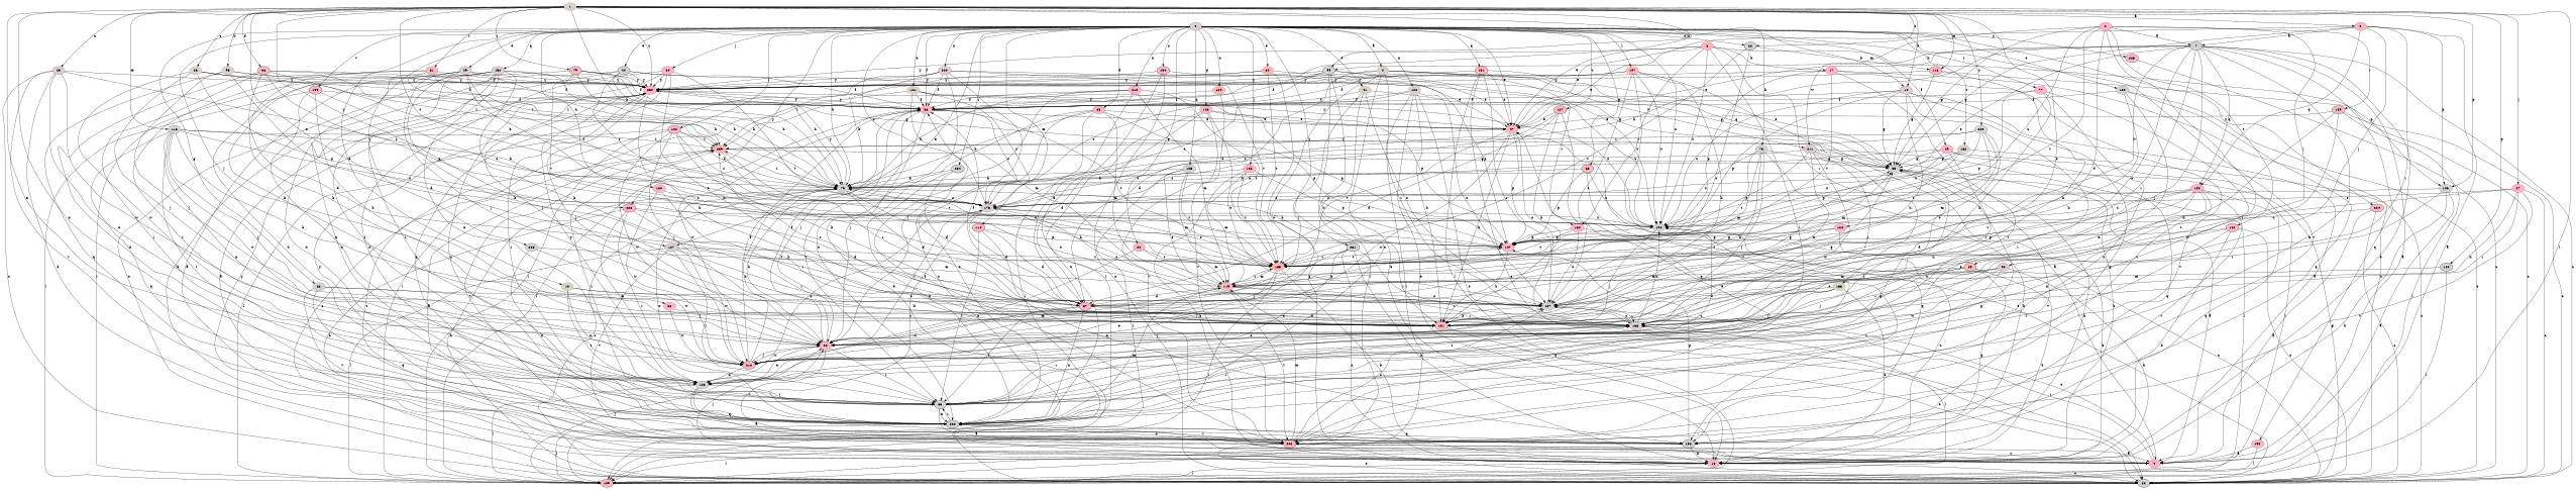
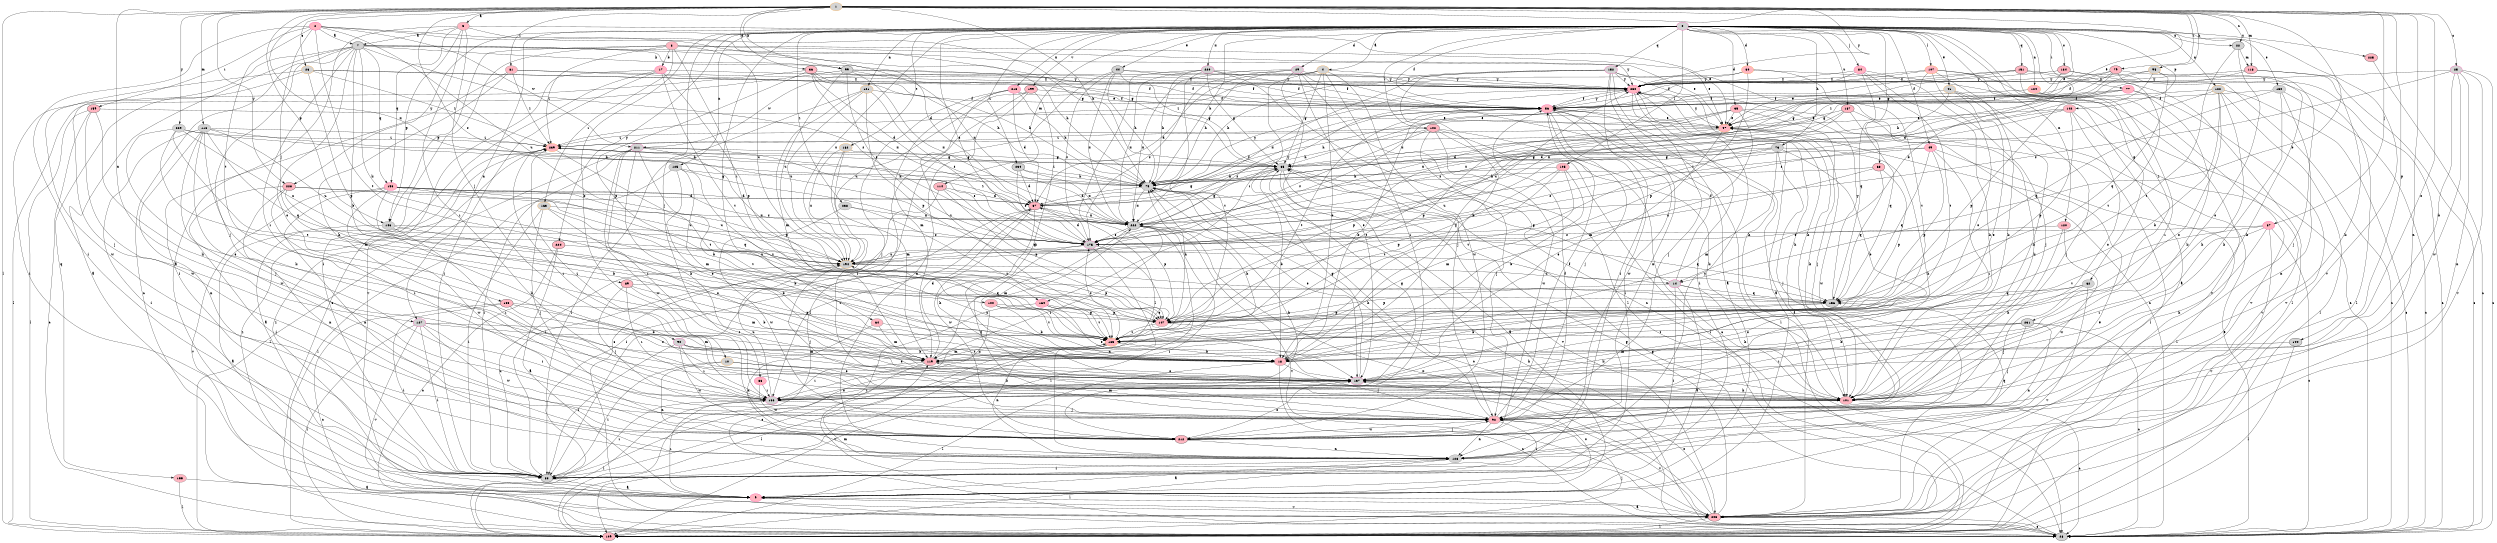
  strict digraph {
    node [color=black fillcolor=lightpink style=filled]
    0 [color=deeppink fillcolor=lightgrey]
    4 [color=darkorange fillcolor=lightgrey]
    10 [color=darkorange fillcolor=lightgrey]
    14 [color=deeppink fillcolor=lightgrey]
    22 [fillcolor=lightgrey]
    29 [color=deeppink fillcolor=lightgrey]
    30 [color=darkorange]
    35 [color=gray40]
    41 [color=darkorange fillcolor=lightgrey]
    44 [fillcolor=lightgrey]
    47 [color=darkorange]
    49 [color=deeppink]
    56 [color=deeppink]
    62 [color=gray40 fillcolor=lightgrey]
    63
    64 [color=gray40]
    73 [color=gray40 fillcolor=lightgrey]
    75 [color=gray40 fillcolor=lightgrey]
    77 [color=deeppink]
    84 [color=deeppink]
    86 [color=deeppink]
    102
    105 [color=gray40]
    107 [color=darkorange]
    114
    120 [color=gray40]
    121 [color=darkorange fillcolor=lightgrey]
    122 [color=darkorange fillcolor=lightgrey]
    124 [color=darkorange]
    125 [color=gray40 fillcolor=lightgrey]
    127 [color=deeppink fillcolor=lightgrey]
    130 [color=gray40 fillcolor=lightgrey]
    134
    142 [color=gray40]
    151
    152 [color=deeppink fillcolor=lightgrey]
    175 [color=deeppink fillcolor=lightgrey]
    182 [color=darkorange fillcolor=lightgrey]
    187
    194 [color=darkorange fillcolor=lightgrey]
    199
    203
    218 [color=deeppink]
    220 [color=deeppink fillcolor=lightgrey]
    224
    225
    228
    231 [fillcolor=lightgrey]
    234 [fillcolor=lightgrey]
    238 [color=gray40 fillcolor=lightgrey]
    230 [color=deeppink]
    37
    65 [color=gray40 fillcolor=lightgrey]
    211 [color=deeppink fillcolor=lightgrey]
    164 [color=deeppink]
    18 [color=gray40]
    166 [color=deeppink fillcolor=lightgrey]
    212
    128 [color=gray40 fillcolor=lightgrey]
    137 [color=deeppink fillcolor=lightgrey]
    83 [fillcolor=lightgrey]
    101 [color=gray40]
    9 [color=deeppink]
    147 [color=gray40]
    156 [fillcolor=lightgrey]
    118
    185 [color=darkorange]
    109
    222 [fillcolor=lightgrey]
    92 [color=gray40]
    239 [color=darkorange]
    28 [fillcolor=lightgrey]
    119 [color=gray40]
    1 [color=darkorange fillcolor=lightgrey]
    5 [color=gray40]
    25 [color=deeppink fillcolor=lightgrey]
    26 [color=darkorange fillcolor=lightgrey]
    36
    79
    81 [color=gray40]
    87 [color=deeppink]
    95 [color=darkorange fillcolor=lightgrey]
    99 [fillcolor=lightgrey]
    116 [color=gray40 fillcolor=lightgrey]
    144 [fillcolor=lightgrey]
    146 [color=gray40 fillcolor=lightgrey]
    229 [color=gray40 fillcolor=lightgrey]
    7 [fillcolor=lightgrey]
    90 [color=deeppink fillcolor=lightgrey]
    153 [color=deeppink]
    2 [color=deeppink]
    89
    159
    183
    100 [color=gray40]
    155 [color=gray40]
    3 [color=gray40]
    17 [color=deeppink]
    163 [color=darkorange fillcolor=lightgrey]
    0 -> 4 [label=a]
    0 -> 10 [label=b]
    0 -> 14 [label=b]
    0 -> 22 [label=c]
    0 -> 29 [label=d]
    0 -> 30 [label=d]
    0 -> 35 [label=d]
    0 -> 41 [label=e]
    0 -> 44 [label=e]
    0 -> 47 [label=e]
    0 -> 49 [label=f]
    0 -> 56 [label=f]
    0 -> 62 [label=g]
    0 -> 63 [label=g]
    0 -> 64 [label=g]
    0 -> 73 [label=h]
    0 -> 75 [label=h]
    0 -> 77 [label=i]
    0 -> 84 [label=j]
    0 -> 86 [label=j]
    0 -> 102 [label=l]
    0 -> 105 [label=l]
    0 -> 107 [label=l]
    0 -> 114 [label=m]
    0 -> 120 [label=n]
    0 -> 121 [label=n]
    0 -> 122 [label=n]
    0 -> 124 [label=n]
    0 -> 125 [label=n]
    0 -> 127 [label=n]
    0 -> 130 [label=o]
    0 -> 134 [label=o]
    0 -> 142 [label=p]
    0 -> 151 [label=q]
    0 -> 152 [label=q]
    0 -> 175 [label=s]
    0 -> 182 [label=t]
    0 -> 187 [label=u]
    0 -> 194 [label=u]
    0 -> 199 [label=v]
    0 -> 203 [label=v]
    0 -> 218 [label=x]
    0 -> 220 [label=x]
    0 -> 224 [label=y]
    0 -> 225 [label=y]
    0 -> 228 [label=y]
    0 -> 231 [label=z]
    0 -> 234 [label=z]
    0 -> 238 [label=z]
    4 -> 230 [label=y]
    4 -> 37 [label=d]
    4 -> 65 [label=g]
    4 -> 211 [label=w]
    4 -> 164 [label=r]
    4 -> 18 [label=b]
    4 -> 166 [label=r]
    4 -> 212 [label=w]
    10 -> 128 [label=n]
    10 -> 137 [label=o]
    10 -> 83 [label=i]
    10 -> 101 [label=k]
    14 -> 56 [label=f]
-   14 -> 194 [label=u]
+   194 -> 14 [label=u]
    14 -> 65 [label=g]
    14 -> 83 [label=i]
    14 -> 101 [label=k]
    14 -> 9 [label=a]
    14 -> 147 [label=p]
    14 -> 156 [label=q]
    22 -> 137 [label=o]
    22 -> 118 [label=m]
    22 -> 185 [label=t]
    29 -> 75 [label=h]
    29 -> 175 [label=s]
    29 -> 230 [label=y]
    29 -> 137 [label=o]
    29 -> 101 [label=k]
    29 -> 109 [label=l]
    29 -> 222 [label=x]
    29 -> 92 [label=j]
    30 -> 230 [label=y]
    30 -> 147 [label=p]
    30 -> 185 [label=t]
    30 -> 239 [label=z]
    30 -> 28 [label=c]
    35 -> 47 [label=e]
    35 -> 75 [label=h]
    35 -> 147 [label=p]
    35 -> 109 [label=l]
    35 -> 222 [label=x]
    35 -> 92 [label=j]
    35 -> 119 [label=m]
    41 -> 56 [label=f]
    41 -> 194 [label=u]
    41 -> 137 [label=o]
    41 -> 101 [label=k]
    41 -> 92 [label=j]
    44 -> 56 [label=f]
    44 -> 75 [label=h]
    44 -> 175 [label=s]
    44 -> 230 [label=y]
    44 -> 65 [label=g]
    44 -> 83 [label=i]
    44 -> 222 [label=x]
    47 -> 230 [label=y]
    47 -> 212 [label=w]
    47 -> 137 [label=o]
    47 -> 101 [label=k]
    47 -> 147 [label=p]
    47 -> 185 [label=t]
    47 -> 239 [label=z]
    49 -> 175 [label=s]
    49 -> 65 [label=g]
    49 -> 166 [label=r]
    49 -> 147 [label=p]
    49 -> 156 [label=q]
    49 -> 109 [label=l]
    56 -> 47 [label=e]
    56 -> 175 [label=s]
    56 -> 230 [label=y]
    56 -> 18 [label=b]
    56 -> 212 [label=w]
    56 -> 83 [label=i]
    56 -> 185 [label=t]
    56 -> 109 [label=l]
    56 -> 92 [label=j]
    62 -> 203 [label=v]
    62 -> 137 [label=o]
    62 -> 156 [label=q]
    62 -> 92 [label=j]
    63 -> 75 [label=h]
    63 -> 194 [label=u]
    63 -> 147 [label=p]
    63 -> 156 [label=q]
    64 -> 128 [label=n]
    64 -> 185 [label=t]
    64 -> 119 [label=m]
    73 -> 194 [label=u]
    73 -> 65 [label=g]
    73 -> 18 [label=b]
    73 -> 101 [label=k]
    73 -> 185 [label=t]
    73 -> 92 [label=j]
    73 -> 119 [label=m]
-   75 -> 175 [label=s]
+   234 -> 175 [label=s]
    75 -> 230 [label=y]
    75 -> 37 [label=d]
    75 -> 137 [label=o]
    75 -> 222 [label=x]
    75 -> 239 [label=z]
    75 -> 28 [label=c]
    77 -> 56 [label=f]
    77 -> 203 [label=v]
    77 -> 101 [label=k]
    77 -> 147 [label=p]
    77 -> 222 [label=x]
    84 -> 230 [label=y]
    84 -> 101 [label=k]
    84 -> 156 [label=q]
    84 -> 185 [label=t]
    84 -> 222 [label=x]
    84 -> 92 [label=j]
    86 -> 166 [label=r]
    86 -> 212 [label=w]
    102 -> 75 [label=h]
    102 -> 175 [label=s]
    102 -> 212 [label=w]
    102 -> 101 [label=k]
    102 -> 109 [label=l]
    102 -> 92 [label=j]
    102 -> 239 [label=z]
    102 -> 28 [label=c]
    105 -> 75 [label=h]
    105 -> 18 [label=b]
    105 -> 147 [label=p]
    105 -> 185 [label=t]
    105 -> 119 [label=m]
    107 -> 56 [label=f]
    107 -> 194 [label=u]
    107 -> 203 [label=v]
    107 -> 230 [label=y]
    107 -> 137 [label=o]
    107 -> 101 [label=k]
    107 -> 9 [label=a]
    114 -> 37 [label=d]
    114 -> 83 [label=i]
    114 -> 147 [label=p]
    114 -> 156 [label=q]
    120 -> 175 [label=s]
    120 -> 212 [label=w]
    120 -> 101 [label=k]
    121 -> 56 [label=f]
    121 -> 175 [label=s]
    121 -> 194 [label=u]
    121 -> 147 [label=p]
    121 -> 109 [label=l]
    121 -> 119 [label=m]
    122 -> 56 [label=f]
    122 -> 175 [label=s]
    122 -> 18 [label=b]
    122 -> 137 [label=o]
    122 -> 101 [label=k]
    122 -> 109 [label=l]
    122 -> 28 [label=c]
    124 -> 56 [label=f]
    124 -> 203 [label=v]
    125 -> 75 [label=h]
    125 -> 137 [label=o]
    125 -> 185 [label=t]
    125 -> 109 [label=l]
    125 -> 119 [label=m]
    127 -> 203 [label=v]
    127 -> 166 [label=r]
    127 -> 212 [label=w]
    127 -> 83 [label=i]
    127 -> 185 [label=t]
    127 -> 109 [label=l]
    127 -> 119 [label=m]
    130 -> 56 [label=f]
    130 -> 128 [label=n]
    130 -> 101 [label=k]
    130 -> 156 [label=q]
    130 -> 28 [label=c]
    134 -> 47 [label=e]
    134 -> 230 [label=y]
    134 -> 109 [label=l]
    134 -> 28 [label=c]
    142 -> 47 [label=e]
    142 -> 203 [label=v]
    142 -> 37 [label=d]
    142 -> 137 [label=o]
    142 -> 147 [label=p]
-   142 -> 222 [label=x]
+   142 -> 222 [label=i]
    151 -> 47 [label=e]
    151 -> 230 [label=y]
    151 -> 65 [label=e]
    151 -> 166 [label=r]
    151 -> 109 [label=l]
    151 -> 28 [label=c]
    152 -> 75 [label=h]
    152 -> 230 [label=y]
    152 -> 18 [label=b]
    152 -> 128 [label=n]
    152 -> 83 [label=i]
    152 -> 101 [label=k]
    152 -> 9 [label=a]
    152 -> 222 [label=x]
    152 -> 28 [label=c]
    175 -> 194 [label=u]
    175 -> 37 [label=d]
    175 -> 128 [label=n]
    175 -> 137 [label=o]
    175 -> 92 [label=j]
    182 -> 194 [label=u]
    182 -> 65 [label=g]
    182 -> 28 [label=c]
    182 -> 119 [label=m]
    187 -> 47 [label=e]
    187 -> 175 [label=s]
    187 -> 37 [label=d]
    187 -> 101 [label=k]
    187 -> 156 [label=q]
    194 -> 147 [label=p]
    194 -> 92 [label=j]
    199 -> 56 [label=f]
    199 -> 194 [label=u]
    199 -> 128 [label=n]
    199 -> 101 [label=k]
    199 -> 109 [label=l]
    203 -> 47 [label=e]
    203 -> 56 [label=f]
    203 -> 65 [label=g]
    203 -> 137 [label=o]
    203 -> 9 [label=a]
    203 -> 109 [label=l]
    203 -> 222 [label=x]
    203 -> 239 [label=z]
    203 -> 28 [label=c]
    203 -> 119 [label=m]
    218 -> 56 [label=f]
    218 -> 75 [label=h]
    218 -> 37 [label=d]
    218 -> 185 [label=t]
    218 -> 92 [label=j]
    218 -> 119 [label=m]
    220 -> 56 [label=f]
    220 -> 75 [label=h]
    220 -> 230 [label=y]
    220 -> 65 [label=g]
    220 -> 185 [label=t]
    220 -> 109 [label=l]
    220 -> 222 [label=x]
    220 -> 28 [label=c]
    224 -> 194 [label=u]
    224 -> 9 [label=a]
    224 -> 28 [label=c]
    225 -> 28 [label=c]
    228 -> 194 [label=u]
    228 -> 37 [label=d]
    228 -> 18 [label=b]
    228 -> 166 [label=r]
    228 -> 128 [label=n]
    228 -> 83 [label=i]
    231 -> 18 [label=b]
    231 -> 166 [label=r]
    231 -> 128 [label=n]
    231 -> 185 [label=t]
    231 -> 92 [label=j]
    231 -> 28 [label=c]
    234 -> 75 [label=h]
    234 -> 37 [label=d]
    234 -> 222 [label=x]
    238 -> 212 [label=w]
    238 -> 185 [label=t]
    238 -> 222 [label=x]
    230 -> 56 [label=f]
    230 -> 83 [label=i]
    230 -> 101 [label=k]
    230 -> 9 [label=a]
    230 -> 92 [label=j]
    37 -> 56 [label=f]
    37 -> 65 [label=g]
    37 -> 166 [label=r]
    37 -> 212 [label=w]
    37 -> 83 [label=i]
    37 -> 101 [label=k]
    37 -> 147 [label=p]
    37 -> 222 [label=x]
    65 -> 75 [label=h]
    65 -> 203 [label=v]
    65 -> 18 [label=b]
    65 -> 9 [label=a]
    211 -> 175 [label=s]
    211 -> 65 [label=g]
    211 -> 18 [label=b]
    211 -> 166 [label=r]
    211 -> 212 [label=w]
    211 -> 83 [label=i]
    211 -> 101 [label=k]
    211 -> 147 [label=p]
    211 -> 109 [label=l]
    164 -> 137 [label=o]
    164 -> 147 [label=p]
    164 -> 185 [label=t]
    164 -> 28 [label=c]
    18 -> 194 [label=u]
    18 -> 230 [label=y]
    18 -> 109 [label=l]
    18 -> 92 [label=j]
    18 -> 28 [label=c]
    166 -> 194 [label=u]
    166 -> 65 [label=g]
    166 -> 137 [label=o]
    166 -> 109 [label=l]
    166 -> 92 [label=j]
    212 -> 56 [label=f]
    212 -> 75 [label=h]
    212 -> 128 [label=n]
    212 -> 137 [label=o]
    212 -> 92 [label=j]
    128 -> 230 [label=y]
    128 -> 83 [label=i]
    128 -> 9 [label=a]
    128 -> 156 [label=q]
    128 -> 109 [label=l]
    137 -> 65 [label=g]
    137 -> 166 [label=r]
    137 -> 101 [label=k]
    83 -> 194 [label=u]
    83 -> 166 [label=r]
    83 -> 9 [label=a]
    83 -> 222 [label=x]
    101 -> 239 [label=z]
    101 -> 28 [label=c]
    9 -> 203 [label=v]
    9 -> 166 [label=r]
    9 -> 137 [label=o]
    9 -> 239 [label=z]
    147 -> 75 [label=h]
    147 -> 101 [label=k]
    147 -> 185 [label=t]
    156 -> 230 [label=y]
    156 -> 18 [label=b]
    156 -> 147 [label=p]
    118 -> 230 [label=y]
    118 -> 65 [label=g]
    118 -> 101 [label=k]
    118 -> 28 [label=c]
    185 -> 175 [label=s]
    185 -> 18 [label=b]
    185 -> 128 [label=n]
    185 -> 109 [label=l]
    185 -> 119 [label=m]
    109 -> 92 [label=j]
    222 -> 175 [label=s]
    222 -> 203 [label=v]
    222 -> 230 [label=y]
    222 -> 65 [label=g]
    222 -> 166 [label=r]
    222 -> 83 [label=i]
    222 -> 156 [label=q]
    222 -> 109 [label=l]
    222 -> 239 [label=z]
    222 -> 119 [label=m]
    92 -> 56 [label=f]
    92 -> 75 [label=h]
    92 -> 203 [label=v]
    92 -> 212 [label=w]
    92 -> 128 [label=n]
    92 -> 83 [label=i]
    92 -> 119 [label=m]
    239 -> 65 [label=g]
    239 -> 166 [label=r]
    239 -> 9 [label=a]
    239 -> 185 [label=t]
    28 -> 47 [label=e]
    28 -> 75 [label=h]
    28 -> 65 [label=g]
    119 -> 75 [label=h]
    119 -> 203 [label=v]
    119 -> 37 [label=d]
    119 -> 166 [label=r]
    119 -> 137 [label=o]
    119 -> 185 [label=t]
    1 -> 14 [label=b]
    1 -> 22 [label=c]
    1 -> 47 [label=e]
    1 -> 75 [label=h]
    1 -> 127 [label=n]
    1 -> 175 [label=s]
    1 -> 228 [label=y]
    1 -> 230 [label=y]
    1 -> 128 [label=n]
    1 -> 137 [label=o]
    1 -> 118 [label=m]
    1 -> 109 [label=l]
    1 -> 222 [label=x]
    1 -> 5 [label=a]
    1 -> 25 [label=c]
    1 -> 26 [label=c]
    1 -> 36 [label=d]
    1 -> 79 [label=i]
    1 -> 81 [label=i]
    1 -> 87 [label=j]
    1 -> 95 [label=k]
    1 -> 99 [label=k]
    1 -> 116 [label=m]
    1 -> 144 [label=p]
    1 -> 146 [label=p]
    1 -> 229 [label=y]
    5 -> 47 [label=e]
    5 -> 65 [label=g]
    5 -> 166 [label=r]
    5 -> 9 [label=a]
    5 -> 146 [label=p]
    5 -> 7 [label=a]
    5 -> 90 [label=j]
    5 -> 153 [label=q]
    25 -> 175 [label=s]
    25 -> 203 [label=v]
    25 -> 230 [label=y]
    25 -> 18 [label=b]
    25 -> 212 [label=w]
    25 -> 128 [label=n]
    25 -> 28 [label=c]
    26 -> 56 [label=f]
    26 -> 230 [label=y]
    26 -> 212 [label=w]
    26 -> 147 [label=p]
    26 -> 92 [label=j]
    26 -> 239 [label=z]
    36 -> 56 [label=f]
    36 -> 75 [label=h]
    36 -> 230 [label=y]
    36 -> 37 [label=d]
    36 -> 83 [label=i]
    36 -> 147 [label=p]
    36 -> 222 [label=x]
    79 -> 56 [label=f]
    79 -> 75 [label=h]
    79 -> 230 [label=y]
    79 -> 65 [label=g]
    79 -> 101 [label=k]
    79 -> 185 [label=t]
    81 -> 75 [label=h]
    81 -> 230 [label=y]
    81 -> 83 [label=i]
    81 -> 101 [label=k]
    81 -> 239 [label=z]
    87 -> 175 [label=s]
    87 -> 203 [label=v]
    87 -> 166 [label=r]
    87 -> 101 [label=k]
    87 -> 185 [label=t]
    87 -> 28 [label=c]
    95 -> 230 [label=y]
    95 -> 37 [label=d]
    95 -> 156 [label=q]
    95 -> 92 [label=j]
    95 -> 239 [label=z]
    99 -> 47 [label=e]
    99 -> 56 [label=f]
    99 -> 175 [label=s]
    99 -> 194 [label=u]
    99 -> 230 [label=y]
    99 -> 109 [label=l]
    99 -> 222 [label=x]
    116 -> 75 [label=h]
    116 -> 194 [label=u]
    116 -> 212 [label=w]
    116 -> 128 [label=n]
    116 -> 83 [label=i]
    116 -> 101 [label=k]
    116 -> 156 [label=q]
    116 -> 92 [label=j]
    116 -> 239 [label=z]
    144 -> 109 [label=l]
    144 -> 119 [label=m]
    146 -> 175 [label=s]
    146 -> 18 [label=b]
    146 -> 166 [label=r]
    146 -> 9 [label=a]
    229 -> 75 [label=h]
    229 -> 194 [label=u]
    229 -> 137 [label=o]
    229 -> 185 [label=t]
    229 -> 239 [label=z]
    229 -> 119 [label=m]
    7 -> 47 [label=e]
    7 -> 75 [label=h]
    7 -> 175 [label=s]
    7 -> 18 [label=b]
    7 -> 166 [label=r]
    7 -> 137 [label=o]
    7 -> 9 [label=a]
    7 -> 222 [label=x]
    7 -> 92 [label=j]
    7 -> 28 [label=c]
    7 -> 99 [label=k]
    7 -> 153 [label=q]
    7 -> 100 [label=k]
    7 -> 155 [label=q]
    90 -> 18 [label=b]
    90 -> 166 [label=r]
    90 -> 212 [label=w]
    90 -> 137 [label=o]
    90 -> 83 [label=i]
    90 -> 119 [label=m]
    153 -> 175 [label=s]
    153 -> 194 [label=u]
    153 -> 203 [label=v]
    153 -> 37 [label=d]
    153 -> 212 [label=w]
    153 -> 128 [label=n]
    153 -> 101 [label=k]
    153 -> 156 [label=q]
    153 -> 185 [label=t]
    2 -> 194 [label=u]
    2 -> 37 [label=d]
    2 -> 65 [label=g]
    2 -> 211 [label=w]
    2 -> 83 [label=i]
    2 -> 185 [label=t]
    2 -> 7 [label=a]
    2 -> 89 [label=j]
    2 -> 159 [label=r]
    2 -> 183 [label=t]
    89 -> 18 [label=b]
    89 -> 166 [label=r]
    89 -> 156 [label=q]
    89 -> 92 [label=j]
    89 -> 119 [label=m]
    159 -> 47 [label=e]
    159 -> 212 [label=w]
    159 -> 101 [label=k]
    159 -> 109 [label=l]
    159 -> 28 [label=c]
    183 -> 18 [label=b]
    183 -> 137 [label=o]
    183 -> 83 [label=i]
    183 -> 147 [label=p]
    183 -> 28 [label=c]
    100 -> 18 [label=b]
    100 -> 147 [label=p]
    100 -> 185 [label=t]
    155 -> 9 [label=a]
    155 -> 109 [label=l]
    3 -> 47 [label=e]
    3 -> 194 [label=u]
    3 -> 230 [label=y]
    3 -> 164 [label=r]
    3 -> 83 [label=i]
    3 -> 239 [label=z]
    3 -> 146 [label=p]
    3 -> 17 [label=b]
    3 -> 163 [label=r]
    17 -> 203 [label=v]
    17 -> 230 [label=y]
    17 -> 83 [label=i]
    17 -> 147 [label=p]
    17 -> 185 [label=t]
    17 -> 28 [label=c]
    163 -> 18 [label=b]
    163 -> 137 [label=o]
    163 -> 83 [label=i]
    163 -> 222 [label=x]
    163 -> 92 [label=j]
  }
